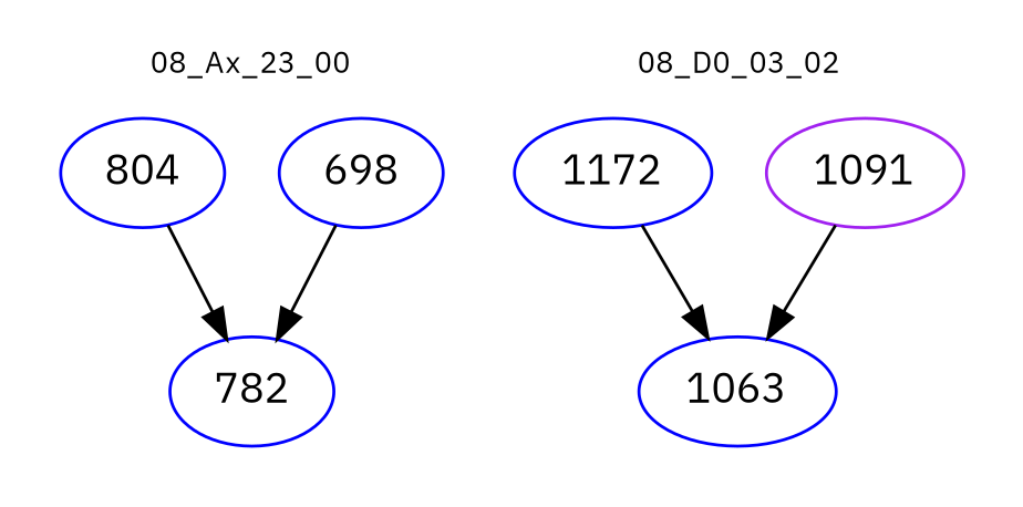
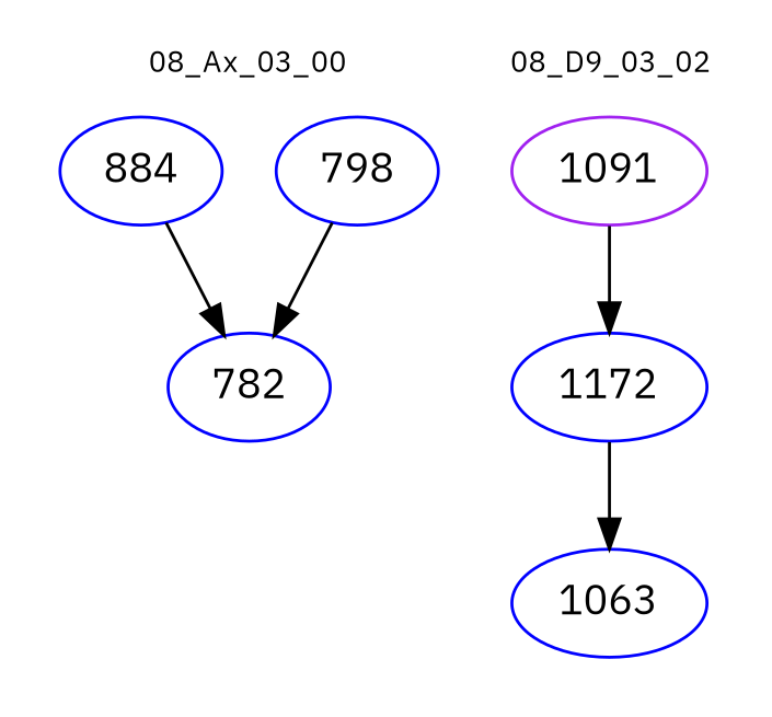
  digraph {
    fontname="IBM Plex Sans"
    node [color=blue fontname="IBM Plex Sans"]
    edge [color=black fontname="IBM Plex Sans"]
-   n1 [label=698]
+   n1 [label=798]
    n2 [label=782]
-   n3 [label=804]
+   n3 [label=884]
    n4 [color=purple label=1091]
    n5 [label=1063]
    n6 [label=1172]
    subgraph cluster_1 {
      color=white
      fontsize=10
-     label="08_Ax_23_00"
+     label="08_Ax_03_00"
      n1
      n2
      n3
    }
    subgraph cluster_2 {
      color=white
      fontsize=10
-     label="08_D0_03_02"
+     label="08_D9_03_02"
      n4
      n5
      n6
    }
    n1 -> n2
    n3 -> n2
-   n4 -> n5
+   n4 -> n6
    n6 -> n5
  }
